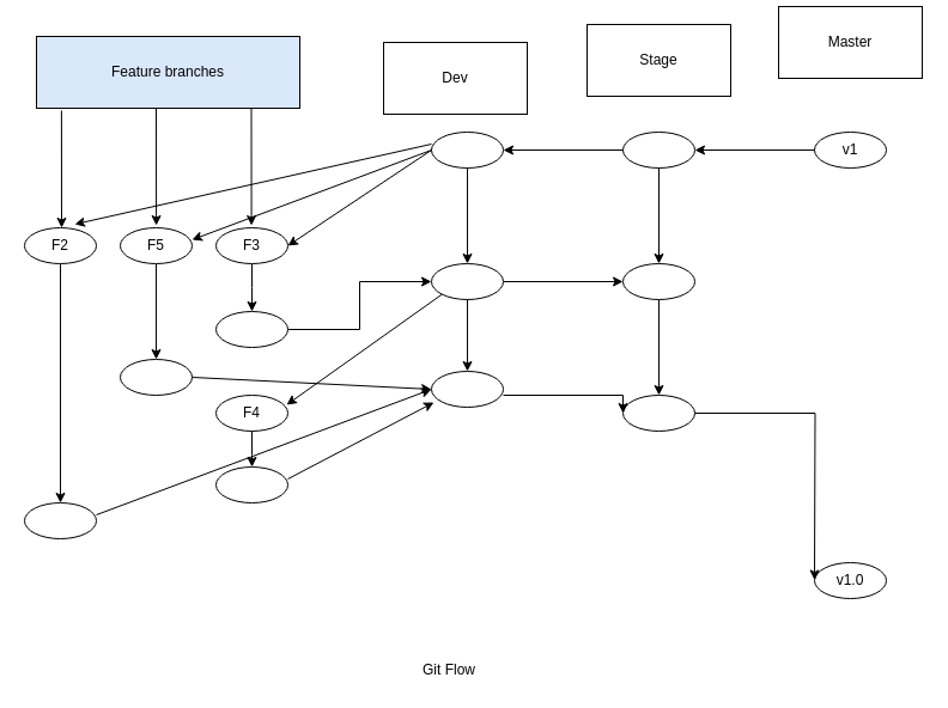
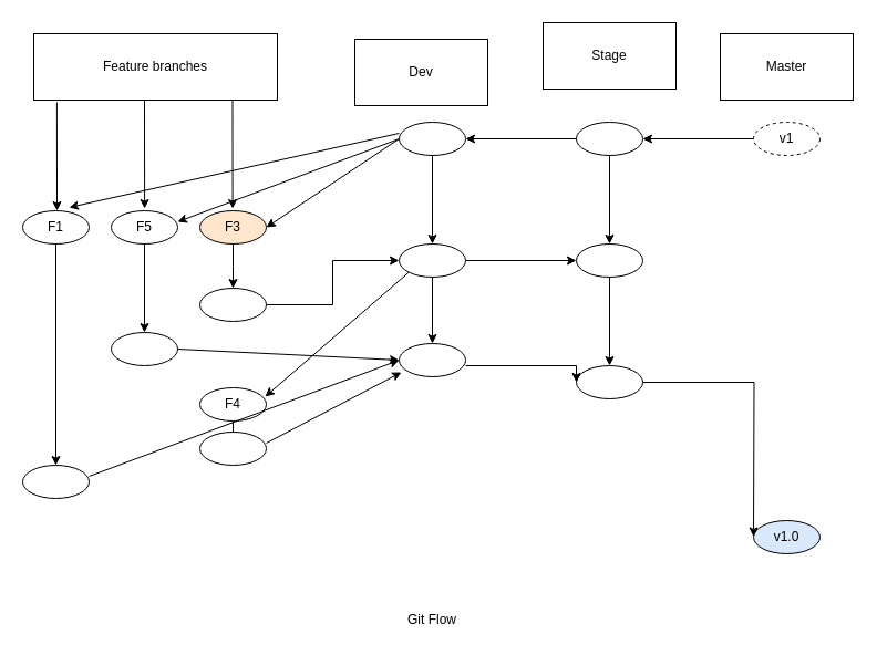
  <mxCell id="0" />
  <mxCell id="1" parent="0" />
- <mxCell id="2" value="Master" style="rounded=0;whiteSpace=wrap;html=1;" parent="1" vertex="1"><mxGeometry x="650" y="5" width="120" height="60" as="geometry" /></mxCell>
+ <mxCell id="2" value="Master" style="rounded=0;whiteSpace=wrap;html=1;" parent="1" vertex="1"><mxGeometry x="650" y="30" width="120" height="60" as="geometry" /></mxCell>
  <mxCell id="3" value="Stage" style="rounded=0;whiteSpace=wrap;html=1;" parent="1" vertex="1"><mxGeometry x="490" y="20" width="120" height="60" as="geometry" /></mxCell>
  <mxCell id="4" value="Dev" style="rounded=0;whiteSpace=wrap;html=1;" parent="1" vertex="1"><mxGeometry x="320" y="35" width="120" height="60" as="geometry" /></mxCell>
- <mxCell id="5" value="Feature branches" style="rounded=0;whiteSpace=wrap;html=1;fillColor=#dae8fc;" parent="1" vertex="1"><mxGeometry x="30" y="30" width="220" height="60" as="geometry" /></mxCell>
+ <mxCell id="5" value="Feature branches" style="rounded=0;whiteSpace=wrap;html=1;" parent="1" vertex="1"><mxGeometry x="30" y="30" width="220" height="60" as="geometry" /></mxCell>
  <mxCell id="6" value="" style="endArrow=classic;html=1;exitX=0.095;exitY=1.033;exitDx=0;exitDy=0;exitPerimeter=0;" parent="1" source="5" edge="1"><mxGeometry width="50" height="50" relative="1" as="geometry"><mxPoint x="50" y="150" as="sourcePoint" /><mxPoint x="51" y="190" as="targetPoint" /></mxGeometry></mxCell>
  <mxCell id="7" value="" style="endArrow=classic;html=1;exitX=0.095;exitY=1.033;exitDx=0;exitDy=0;exitPerimeter=0;" parent="1" edge="1"><mxGeometry width="50" height="50" relative="1" as="geometry"><mxPoint x="130" y="90" as="sourcePoint" /><mxPoint x="130.1" y="188.02" as="targetPoint" /></mxGeometry></mxCell>
  <mxCell id="8" value="" style="edgeStyle=orthogonalEdgeStyle;rounded=0;orthogonalLoop=1;jettySize=auto;html=1;" parent="1" source="9" target="34" edge="1"><mxGeometry relative="1" as="geometry" /></mxCell>
- <mxCell id="9" value="F2" style="ellipse;whiteSpace=wrap;html=1;" parent="1" vertex="1"><mxGeometry x="20" y="190" width="60" height="30" as="geometry" /></mxCell>
+ <mxCell id="9" value="F1" style="ellipse;whiteSpace=wrap;html=1;" parent="1" vertex="1"><mxGeometry x="20" y="190" width="60" height="30" as="geometry" /></mxCell>
  <mxCell id="10" value="" style="edgeStyle=orthogonalEdgeStyle;rounded=0;orthogonalLoop=1;jettySize=auto;html=1;" parent="1" source="11" target="33" edge="1"><mxGeometry relative="1" as="geometry" /></mxCell>
  <mxCell id="11" value="F5" style="ellipse;whiteSpace=wrap;html=1;" parent="1" vertex="1"><mxGeometry x="100" y="190" width="60" height="30" as="geometry" /></mxCell>
  <mxCell id="12" value="" style="edgeStyle=orthogonalEdgeStyle;rounded=0;orthogonalLoop=1;jettySize=auto;html=1;" parent="1" source="13" target="26" edge="1"><mxGeometry relative="1" as="geometry" /></mxCell>
  <mxCell id="13" value="" style="ellipse;whiteSpace=wrap;html=1;" parent="1" vertex="1"><mxGeometry x="360" y="110" width="60" height="30" as="geometry" /></mxCell>
  <mxCell id="14" value="" style="ellipse;whiteSpace=wrap;html=1;" parent="1" vertex="1"><mxGeometry x="520" y="110" width="60" height="30" as="geometry" /></mxCell>
- <mxCell id="15" value="v1" style="ellipse;whiteSpace=wrap;html=1;" parent="1" vertex="1"><mxGeometry x="680" y="110" width="60" height="30" as="geometry" /></mxCell>
+ <mxCell id="15" value="v1" style="ellipse;whiteSpace=wrap;html=1;dashed=1;" parent="1" vertex="1"><mxGeometry x="680" y="110" width="60" height="30" as="geometry" /></mxCell>
  <mxCell id="16" value="" style="endArrow=classic;html=1;entryX=0.7;entryY=-0.1;entryDx=0;entryDy=0;entryPerimeter=0;" parent="1" target="9" edge="1"><mxGeometry width="50" height="50" relative="1" as="geometry"><mxPoint x="360" y="120" as="sourcePoint" /><mxPoint x="140.1" y="198.02" as="targetPoint" /></mxGeometry></mxCell>
  <mxCell id="17" value="" style="endArrow=classic;html=1;exitX=0;exitY=0.5;exitDx=0;exitDy=0;" parent="1" source="13" edge="1"><mxGeometry width="50" height="50" relative="1" as="geometry"><mxPoint x="150" y="110" as="sourcePoint" /><mxPoint x="160" y="200" as="targetPoint" /></mxGeometry></mxCell>
  <mxCell id="18" value="" style="endArrow=classic;html=1;exitX=0;exitY=0.5;exitDx=0;exitDy=0;entryX=1;entryY=0.5;entryDx=0;entryDy=0;" parent="1" source="15" target="14" edge="1"><mxGeometry width="50" height="50" relative="1" as="geometry"><mxPoint x="630" y="121.98" as="sourcePoint" /><mxPoint x="630.1" y="220" as="targetPoint" /></mxGeometry></mxCell>
  <mxCell id="19" value="" style="endArrow=classic;html=1;exitX=0;exitY=0.5;exitDx=0;exitDy=0;entryX=1;entryY=0.5;entryDx=0;entryDy=0;" parent="1" source="14" target="13" edge="1"><mxGeometry width="50" height="50" relative="1" as="geometry"><mxPoint x="520" y="140" as="sourcePoint" /><mxPoint x="520.1" y="238.02" as="targetPoint" /></mxGeometry></mxCell>
  <mxCell id="20" value="" style="edgeStyle=orthogonalEdgeStyle;rounded=0;orthogonalLoop=1;jettySize=auto;html=1;" parent="1" source="21" edge="1"><mxGeometry relative="1" as="geometry"><mxPoint x="210" y="260" as="targetPoint" /></mxGeometry></mxCell>
- <mxCell id="21" value="F3" style="ellipse;whiteSpace=wrap;html=1;" parent="1" vertex="1"><mxGeometry x="180" y="190" width="60" height="30" as="geometry" /></mxCell>
+ <mxCell id="21" value="F3" style="ellipse;whiteSpace=wrap;html=1;fillColor=#ffe6cc;" parent="1" vertex="1"><mxGeometry x="180" y="190" width="60" height="30" as="geometry" /></mxCell>
  <mxCell id="22" value="" style="endArrow=classic;html=1;exitX=0.095;exitY=1.033;exitDx=0;exitDy=0;exitPerimeter=0;" parent="1" edge="1"><mxGeometry width="50" height="50" relative="1" as="geometry"><mxPoint x="209.5" y="90" as="sourcePoint" /><mxPoint x="209.6" y="188.02" as="targetPoint" /></mxGeometry></mxCell>
  <mxCell id="23" value="" style="endArrow=classic;html=1;exitX=0;exitY=0.5;exitDx=0;exitDy=0;entryX=1;entryY=0.5;entryDx=0;entryDy=0;" parent="1" source="13" target="21" edge="1"><mxGeometry width="50" height="50" relative="1" as="geometry"><mxPoint x="370" y="135" as="sourcePoint" /><mxPoint x="170" y="210" as="targetPoint" /></mxGeometry></mxCell>
  <mxCell id="24" value="" style="ellipse;whiteSpace=wrap;html=1;" parent="1" vertex="1"><mxGeometry x="180" y="260" width="60" height="30" as="geometry" /></mxCell>
  <mxCell id="25" value="" style="edgeStyle=orthogonalEdgeStyle;rounded=0;orthogonalLoop=1;jettySize=auto;html=1;" parent="1" source="26" target="29" edge="1"><mxGeometry relative="1" as="geometry" /></mxCell>
  <mxCell id="26" value="" style="ellipse;whiteSpace=wrap;html=1;" parent="1" vertex="1"><mxGeometry x="360" y="220" width="60" height="30" as="geometry" /></mxCell>
  <mxCell id="27" value="" style="edgeStyle=orthogonalEdgeStyle;rounded=0;orthogonalLoop=1;jettySize=auto;html=1;entryX=0;entryY=0.5;entryDx=0;entryDy=0;exitX=1;exitY=0.5;exitDx=0;exitDy=0;" parent="1" source="24" target="26" edge="1"><mxGeometry relative="1" as="geometry"><mxPoint x="220" y="230" as="sourcePoint" /><mxPoint x="220" y="270" as="targetPoint" /></mxGeometry></mxCell>
  <mxCell id="28" value="" style="edgeStyle=orthogonalEdgeStyle;rounded=0;orthogonalLoop=1;jettySize=auto;html=1;" parent="1" source="29" target="43" edge="1"><mxGeometry relative="1" as="geometry" /></mxCell>
  <mxCell id="29" value="" style="ellipse;whiteSpace=wrap;html=1;" parent="1" vertex="1"><mxGeometry x="520" y="220" width="60" height="30" as="geometry" /></mxCell>
  <mxCell id="30" value="" style="endArrow=classic;html=1;" parent="1" edge="1"><mxGeometry width="50" height="50" relative="1" as="geometry"><mxPoint x="390" y="250" as="sourcePoint" /><mxPoint x="390" y="310" as="targetPoint" /></mxGeometry></mxCell>
  <mxCell id="31" value="" style="endArrow=classic;html=1;exitX=0.5;exitY=1;exitDx=0;exitDy=0;entryX=0.5;entryY=0;entryDx=0;entryDy=0;" parent="1" source="14" target="29" edge="1"><mxGeometry width="50" height="50" relative="1" as="geometry"><mxPoint x="500" y="220" as="sourcePoint" /><mxPoint x="550" y="170" as="targetPoint" /></mxGeometry></mxCell>
  <mxCell id="32" value="" style="ellipse;whiteSpace=wrap;html=1;" parent="1" vertex="1"><mxGeometry x="360" y="310" width="60" height="30" as="geometry" /></mxCell>
  <mxCell id="33" value="" style="ellipse;whiteSpace=wrap;html=1;" parent="1" vertex="1"><mxGeometry x="100" y="300" width="60" height="30" as="geometry" /></mxCell>
  <mxCell id="34" value="" style="ellipse;whiteSpace=wrap;html=1;" parent="1" vertex="1"><mxGeometry x="20" y="420" width="60" height="30" as="geometry" /></mxCell>
- <mxCell id="35" value="v1.0" style="ellipse;whiteSpace=wrap;html=1;" parent="1" vertex="1"><mxGeometry x="680" y="470" width="60" height="30" as="geometry" /></mxCell>
+ <mxCell id="35" value="v1.0" style="ellipse;whiteSpace=wrap;html=1;fillColor=#dae8fc;" parent="1" vertex="1"><mxGeometry x="680" y="470" width="60" height="30" as="geometry" /></mxCell>
  <mxCell id="36" value="" style="edgeStyle=orthogonalEdgeStyle;rounded=0;orthogonalLoop=1;jettySize=auto;html=1;" parent="1" source="37" edge="1"><mxGeometry relative="1" as="geometry"><mxPoint x="210" y="390" as="targetPoint" /></mxGeometry></mxCell>
- <mxCell id="37" value="F4" style="ellipse;whiteSpace=wrap;html=1;" parent="1" vertex="1"><mxGeometry x="180" y="330" width="60" height="30" as="geometry" /></mxCell>
+ <mxCell id="37" value="F4" style="ellipse;whiteSpace=wrap;html=1;" parent="1" vertex="1"><mxGeometry x="180" y="350" width="60" height="30" as="geometry" /></mxCell>
  <mxCell id="38" value="" style="endArrow=classic;html=1;exitX=0;exitY=1;exitDx=0;exitDy=0;entryX=0.983;entryY=0.267;entryDx=0;entryDy=0;entryPerimeter=0;" parent="1" source="26" target="37" edge="1"><mxGeometry width="50" height="50" relative="1" as="geometry"><mxPoint x="360" y="310" as="sourcePoint" /><mxPoint x="410" y="260" as="targetPoint" /></mxGeometry></mxCell>
  <mxCell id="39" value="" style="ellipse;whiteSpace=wrap;html=1;" parent="1" vertex="1"><mxGeometry x="180" y="390" width="60" height="30" as="geometry" /></mxCell>
  <mxCell id="40" value="" style="endArrow=classic;html=1;entryX=0.033;entryY=0.867;entryDx=0;entryDy=0;entryPerimeter=0;" parent="1" target="32" edge="1"><mxGeometry width="50" height="50" relative="1" as="geometry"><mxPoint x="240" y="400" as="sourcePoint" /><mxPoint x="290" y="350" as="targetPoint" /></mxGeometry></mxCell>
  <mxCell id="41" value="" style="endArrow=classic;html=1;exitX=1;exitY=0.5;exitDx=0;exitDy=0;entryX=0;entryY=0.5;entryDx=0;entryDy=0;" parent="1" source="33" target="32" edge="1"><mxGeometry width="50" height="50" relative="1" as="geometry"><mxPoint x="360" y="310" as="sourcePoint" /><mxPoint x="410" y="260" as="targetPoint" /></mxGeometry></mxCell>
  <mxCell id="42" value="" style="endArrow=classic;html=1;entryX=0;entryY=0.5;entryDx=0;entryDy=0;" parent="1" target="32" edge="1"><mxGeometry width="50" height="50" relative="1" as="geometry"><mxPoint x="80" y="430" as="sourcePoint" /><mxPoint x="190.99" y="373" as="targetPoint" /></mxGeometry></mxCell>
  <mxCell id="43" value="" style="ellipse;whiteSpace=wrap;html=1;" parent="1" vertex="1"><mxGeometry x="520" y="330" width="60" height="30" as="geometry" /></mxCell>
  <mxCell id="44" value="" style="edgeStyle=orthogonalEdgeStyle;rounded=0;orthogonalLoop=1;jettySize=auto;html=1;entryX=0;entryY=0.5;entryDx=0;entryDy=0;" parent="1" target="43" edge="1"><mxGeometry relative="1" as="geometry"><mxPoint x="420" y="330" as="sourcePoint" /><mxPoint x="520" y="330" as="targetPoint" /><Array as="points"><mxPoint x="520" y="330" /></Array></mxGeometry></mxCell>
  <mxCell id="45" value="" style="edgeStyle=orthogonalEdgeStyle;rounded=0;orthogonalLoop=1;jettySize=auto;html=1;exitX=1;exitY=0.5;exitDx=0;exitDy=0;" parent="1" source="43" edge="1"><mxGeometry relative="1" as="geometry"><mxPoint x="580" y="484.5" as="sourcePoint" /><mxPoint x="680" y="484.5" as="targetPoint" /></mxGeometry></mxCell>
- <mxCell id="46" value="Git Flow" style="text;html=1;strokeColor=none;fillColor=none;align=center;verticalAlign=middle;whiteSpace=wrap;rounded=0;" parent="1" vertex="1"><mxGeometry x="225" y="550" width="300" height="20" as="geometry" /></mxCell>
+ <mxCell id="46" value="Git Flow" style="text;html=1;strokeColor=none;fillColor=none;align=center;verticalAlign=middle;whiteSpace=wrap;rounded=0;" parent="1" vertex="1"><mxGeometry x="240" y="550" width="300" height="20" as="geometry" /></mxCell>
